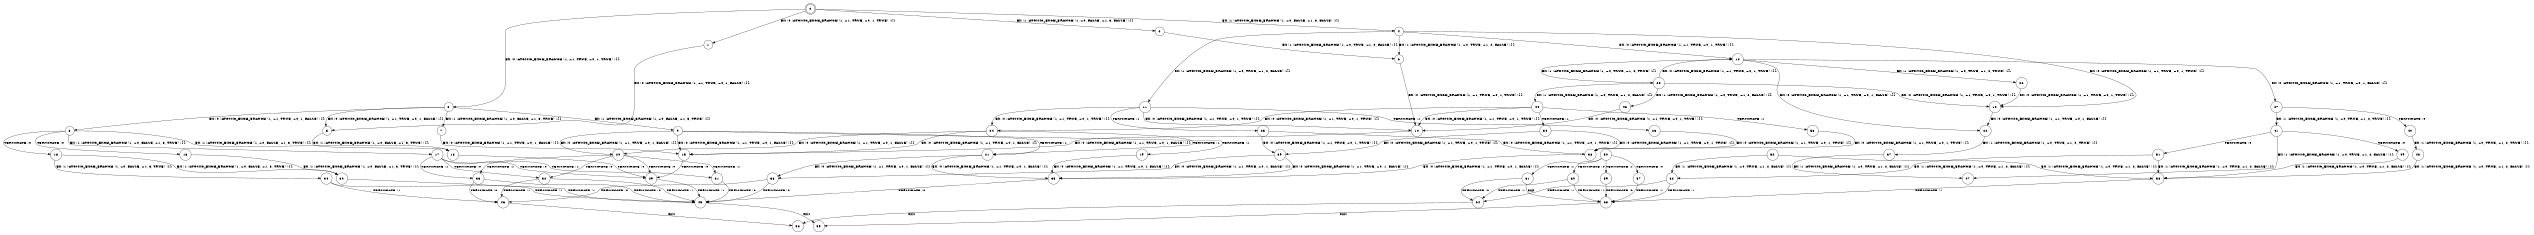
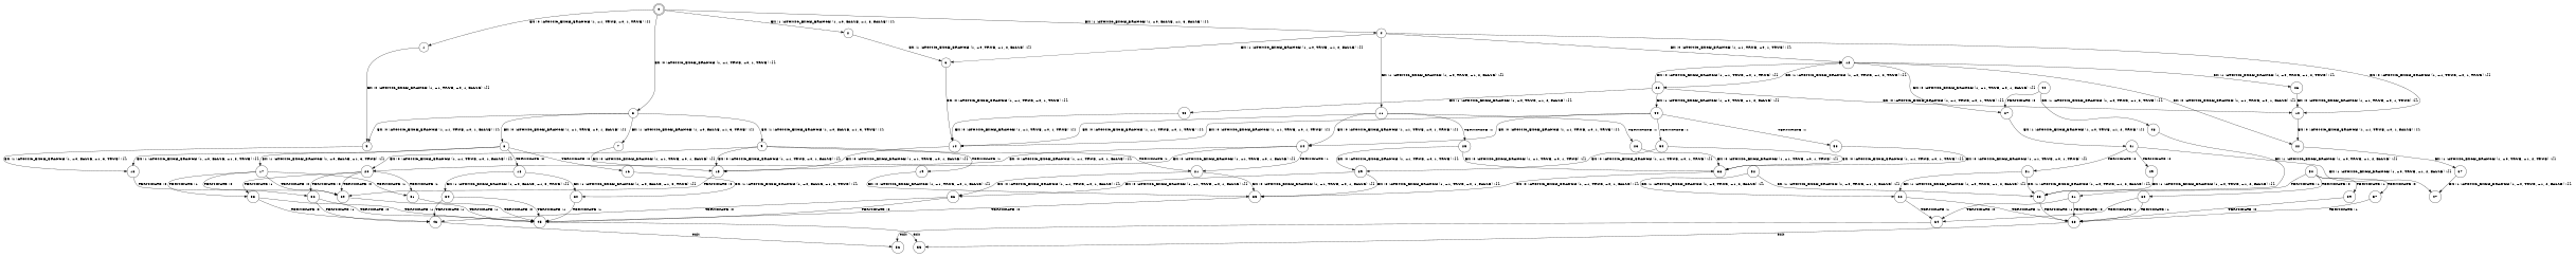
  digraph {
    node [shape=circle]
    0 [peripheries=2]
    1
    2
    3
    4
    5
    6
    7
    8
    9
    10
    11
    12
    13
    14
    15
    16
    17
    18
    19
    20
    21
    22
    23
    24
    25
    26
    27
    28
    29
    30
    31
    32
    33
    34
    35
    36
    37
    38
    39
    40
    41
    43
    44
    45
    46
    47
    48
    49
    51
    53
    54
    55
    56
    58
    50
    57
    59
    60
    61
    62
    52
    63
    64
    0 -> 1 [label="EX !0 !ATOMIC_EXCH_BRANCH (1, +1, TRUE, +0, 1, TRUE) !{}"]
    0 -> 2 [label="EX !1 !ATOMIC_EXCH_BRANCH (1, +0, FALSE, +1, 3, FALSE) !{}"]
    0 -> 3 [label="EX !0 !ATOMIC_EXCH_BRANCH (1, +1, TRUE, +0, 1, TRUE) !{}"]
    0 -> 4 [label="EX !1 !ATOMIC_EXCH_BRANCH (1, +0, FALSE, +1, 3, FALSE) !{}"]
    1 -> 5 [label="EX !0 !ATOMIC_EXCH_BRANCH (1, +1, TRUE, +0, 1, FALSE) !{}"]
    2 -> 6 [label="EX !1 !ATOMIC_EXCH_BRANCH (1, +0, TRUE, +1, 2, FALSE) !{}"]
    3 -> 5 [label="EX !0 !ATOMIC_EXCH_BRANCH (1, +1, TRUE, +0, 1, FALSE) !{}"]
    3 -> 7 [label="EX !1 !ATOMIC_EXCH_BRANCH (1, +0, FALSE, +1, 3, TRUE) !{}"]
    3 -> 8 [label="EX !0 !ATOMIC_EXCH_BRANCH (1, +1, TRUE, +0, 1, FALSE) !{}"]
    3 -> 9 [label="EX !1 !ATOMIC_EXCH_BRANCH (1, +0, FALSE, +1, 3, TRUE) !{}"]
    4 -> 6 [label="EX !1 !ATOMIC_EXCH_BRANCH (1, +0, TRUE, +1, 2, FALSE) !{}"]
    4 -> 10 [label="EX !0 !ATOMIC_EXCH_BRANCH (1, +1, TRUE, +0, 1, TRUE) !{}"]
    4 -> 11 [label="EX !1 !ATOMIC_EXCH_BRANCH (1, +0, TRUE, +1, 2, FALSE) !{}"]
    4 -> 12 [label="EX !0 !ATOMIC_EXCH_BRANCH (1, +1, TRUE, +0, 1, TRUE) !{}"]
    5 -> 13 [label="EX !1 !ATOMIC_EXCH_BRANCH (1, +0, FALSE, +1, 3, TRUE) !{}"]
    6 -> 14 [label="EX !0 !ATOMIC_EXCH_BRANCH (1, +1, TRUE, +0, 1, TRUE) !{}"]
    7 -> 15 [label="EX !0 !ATOMIC_EXCH_BRANCH (1, +1, TRUE, +0, 1, FALSE) !{}"]
    8 -> 13 [label="EX !1 !ATOMIC_EXCH_BRANCH (1, +0, FALSE, +1, 3, TRUE) !{}"]
    8 -> 16 [label="TERMINATE !0"]
    8 -> 17 [label="EX !1 !ATOMIC_EXCH_BRANCH (1, +0, FALSE, +1, 3, TRUE) !{}"]
    8 -> 18 [label="TERMINATE !0"]
    9 -> 15 [label="EX !0 !ATOMIC_EXCH_BRANCH (1, +1, TRUE, +0, 1, FALSE) !{}"]
    9 -> 19 [label="TERMINATE !1"]
    9 -> 20 [label="EX !0 !ATOMIC_EXCH_BRANCH (1, +1, TRUE, +0, 1, FALSE) !{}"]
    9 -> 21 [label="TERMINATE !1"]
    10 -> 22 [label="EX !0 !ATOMIC_EXCH_BRANCH (1, +1, TRUE, +0, 1, FALSE) !{}"]
    11 -> 14 [label="EX !0 !ATOMIC_EXCH_BRANCH (1, +1, TRUE, +0, 1, TRUE) !{}"]
    11 -> 23 [label="TERMINATE !1"]
    11 -> 24 [label="EX !0 !ATOMIC_EXCH_BRANCH (1, +1, TRUE, +0, 1, TRUE) !{}"]
    11 -> 25 [label="TERMINATE !1"]
    12 -> 22 [label="EX !0 !ATOMIC_EXCH_BRANCH (1, +1, TRUE, +0, 1, FALSE) !{}"]
    12 -> 26 [label="EX !1 !ATOMIC_EXCH_BRANCH (1, +0, TRUE, +1, 2, TRUE) !{}"]
    12 -> 27 [label="EX !0 !ATOMIC_EXCH_BRANCH (1, +1, TRUE, +0, 1, FALSE) !{}"]
    12 -> 28 [label="EX !1 !ATOMIC_EXCH_BRANCH (1, +0, TRUE, +1, 2, TRUE) !{}"]
    13 -> 29 [label="TERMINATE !0"]
    14 -> 15 [label="EX !0 !ATOMIC_EXCH_BRANCH (1, +1, TRUE, +0, 1, FALSE) !{}"]
    15 -> 29 [label="TERMINATE !0"]
    16 -> 30 [label="EX !1 !ATOMIC_EXCH_BRANCH (1, +0, FALSE, +1, 3, TRUE) !{}"]
    17 -> 29 [label="TERMINATE !0"]
    17 -> 31 [label="TERMINATE !1"]
    17 -> 32 [label="TERMINATE !0"]
    17 -> 33 [label="TERMINATE !1"]
    18 -> 30 [label="EX !1 !ATOMIC_EXCH_BRANCH (1, +0, FALSE, +1, 3, TRUE) !{}"]
    18 -> 34 [label="EX !1 !ATOMIC_EXCH_BRANCH (1, +0, FALSE, +1, 3, TRUE) !{}"]
    19 -> 35 [label="EX !0 !ATOMIC_EXCH_BRANCH (1, +1, TRUE, +0, 1, FALSE) !{}"]
    20 -> 29 [label="TERMINATE !0"]
    20 -> 31 [label="TERMINATE !1"]
    20 -> 32 [label="TERMINATE !0"]
    20 -> 33 [label="TERMINATE !1"]
    21 -> 35 [label="EX !0 !ATOMIC_EXCH_BRANCH (1, +1, TRUE, +0, 1, FALSE) !{}"]
    21 -> 36 [label="EX !0 !ATOMIC_EXCH_BRANCH (1, +1, TRUE, +0, 1, FALSE) !{}"]
    22 -> 37 [label="EX !1 !ATOMIC_EXCH_BRANCH (1, +0, TRUE, +1, 2, TRUE) !{}"]
    23 -> 38 [label="EX !0 !ATOMIC_EXCH_BRANCH (1, +1, TRUE, +0, 1, TRUE) !{}"]
    24 -> 15 [label="EX !0 !ATOMIC_EXCH_BRANCH (1, +1, TRUE, +0, 1, FALSE) !{}"]
    24 -> 20 [label="EX !0 !ATOMIC_EXCH_BRANCH (1, +1, TRUE, +0, 1, FALSE) !{}"]
    24 -> 21 [label="TERMINATE !1"]
    25 -> 38 [label="EX !0 !ATOMIC_EXCH_BRANCH (1, +1, TRUE, +0, 1, TRUE) !{}"]
    25 -> 39 [label="EX !0 !ATOMIC_EXCH_BRANCH (1, +1, TRUE, +0, 1, TRUE) !{}"]
    26 -> 10 [label="EX !0 !ATOMIC_EXCH_BRANCH (1, +1, TRUE, +0, 1, TRUE) !{}"]
-   27 -> 40 [label="TERMINATE !0"]
+   40 -> 27 [label="TERMINATE !0"]
    27 -> 41 [label="EX !1 !ATOMIC_EXCH_BRANCH (1, +0, TRUE, +1, 2, TRUE) !{}"]
    28 -> 10 [label="EX !0 !ATOMIC_EXCH_BRANCH (1, +1, TRUE, +0, 1, TRUE) !{}"]
    28 -> 12 [label="EX !0 !ATOMIC_EXCH_BRANCH (1, +1, TRUE, +0, 1, TRUE) !{}"]
    28 -> 43 [label="EX !1 !ATOMIC_EXCH_BRANCH (1, +0, TRUE, +1, 2, FALSE) !{}"]
    28 -> 44 [label="EX !1 !ATOMIC_EXCH_BRANCH (1, +0, TRUE, +1, 2, FALSE) !{}"]
    29 -> 45 [label="TERMINATE !1"]
    30 -> 45 [label="TERMINATE !1"]
    31 -> 45 [label="TERMINATE !0"]
    32 -> 45 [label="TERMINATE !1"]
    32 -> 46 [label="TERMINATE !1"]
    33 -> 45 [label="TERMINATE !0"]
    33 -> 46 [label="TERMINATE !0"]
    34 -> 45 [label="TERMINATE !1"]
    34 -> 46 [label="TERMINATE !1"]
    35 -> 45 [label="TERMINATE !0"]
    36 -> 45 [label="TERMINATE !0"]
    36 -> 46 [label="TERMINATE !0"]
    37 -> 47 [label="EX !1 !ATOMIC_EXCH_BRANCH (1, +0, TRUE, +1, 2, FALSE) !{}"]
    38 -> 35 [label="EX !0 !ATOMIC_EXCH_BRANCH (1, +1, TRUE, +0, 1, FALSE) !{}"]
    39 -> 35 [label="EX !0 !ATOMIC_EXCH_BRANCH (1, +1, TRUE, +0, 1, FALSE) !{}"]
    39 -> 36 [label="EX !0 !ATOMIC_EXCH_BRANCH (1, +1, TRUE, +0, 1, FALSE) !{}"]
    40 -> 48 [label="EX !1 !ATOMIC_EXCH_BRANCH (1, +0, TRUE, +1, 2, TRUE) !{}"]
    41 -> 47 [label="EX !1 !ATOMIC_EXCH_BRANCH (1, +0, TRUE, +1, 2, FALSE) !{}"]
    41 -> 49 [label="TERMINATE !0"]
    41 -> 51 [label="TERMINATE !0"]
    43 -> 14 [label="EX !0 !ATOMIC_EXCH_BRANCH (1, +1, TRUE, +0, 1, TRUE) !{}"]
    44 -> 14 [label="EX !0 !ATOMIC_EXCH_BRANCH (1, +1, TRUE, +0, 1, TRUE) !{}"]
    44 -> 24 [label="EX !0 !ATOMIC_EXCH_BRANCH (1, +1, TRUE, +0, 1, TRUE) !{}"]
    44 -> 53 [label="TERMINATE !1"]
    44 -> 54 [label="TERMINATE !1"]
    45 -> 55 [label=exit]
    46 -> 56 [label=exit]
    48 -> 58 [label="EX !1 !ATOMIC_EXCH_BRANCH (1, +0, TRUE, +1, 2, FALSE) !{}"]
    49 -> 58 [label="EX !1 !ATOMIC_EXCH_BRANCH (1, +0, TRUE, +1, 2, FALSE) !{}"]
    51 -> 58 [label="EX !1 !ATOMIC_EXCH_BRANCH (1, +0, TRUE, +1, 2, FALSE) !{}"]
    51 -> 62 [label="EX !1 !ATOMIC_EXCH_BRANCH (1, +0, TRUE, +1, 2, FALSE) !{}"]
    53 -> 38 [label="EX !0 !ATOMIC_EXCH_BRANCH (1, +1, TRUE, +0, 1, TRUE) !{}"]
    54 -> 38 [label="EX !0 !ATOMIC_EXCH_BRANCH (1, +1, TRUE, +0, 1, TRUE) !{}"]
    54 -> 39 [label="EX !0 !ATOMIC_EXCH_BRANCH (1, +1, TRUE, +0, 1, TRUE) !{}"]
    58 -> 63 [label="TERMINATE !1"]
    50 -> 57 [label="TERMINATE !0"]
    50 -> 59 [label="TERMINATE !1"]
    50 -> 60 [label="TERMINATE !0"]
    50 -> 61 [label="TERMINATE !1"]
    57 -> 63 [label="TERMINATE !1"]
    59 -> 63 [label="TERMINATE !0"]
    60 -> 63 [label="TERMINATE !1"]
    60 -> 64 [label="TERMINATE !1"]
-   61 -> 63 [label=exit]
+   61 -> 63 [label="TERMINATE !0"]
    61 -> 64 [label="TERMINATE !0"]
    62 -> 63 [label="TERMINATE !1"]
    62 -> 64 [label="TERMINATE !1"]
    52 -> 58 [label="EX !1 !ATOMIC_EXCH_BRANCH (1, +0, TRUE, +1, 2, FALSE) !{}"]
    52 -> 62 [label="EX !1 !ATOMIC_EXCH_BRANCH (1, +0, TRUE, +1, 2, FALSE) !{}"]
    63 -> 55 [label=exit]
    64 -> 56 [label=exit]
  }
